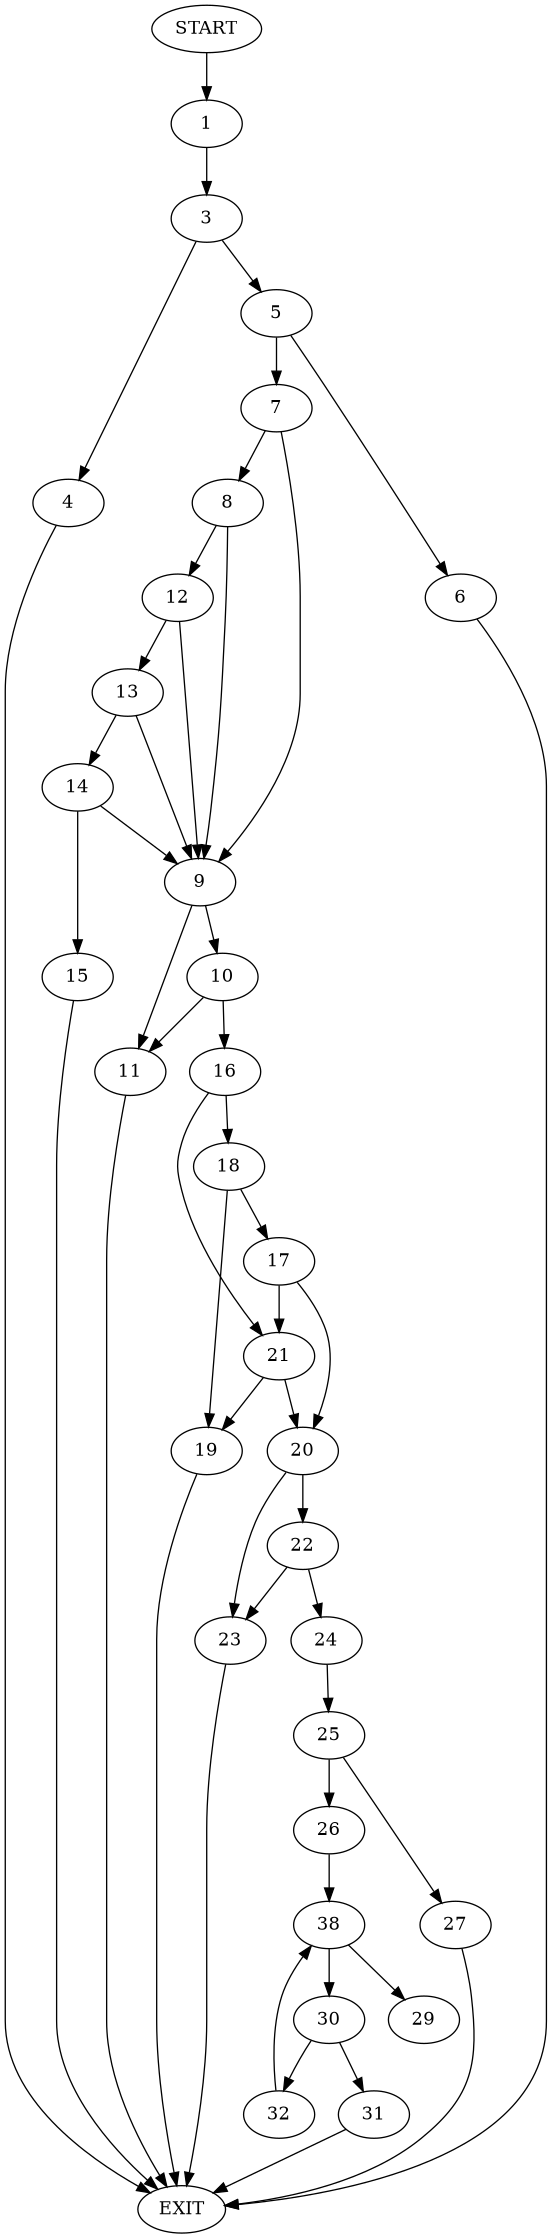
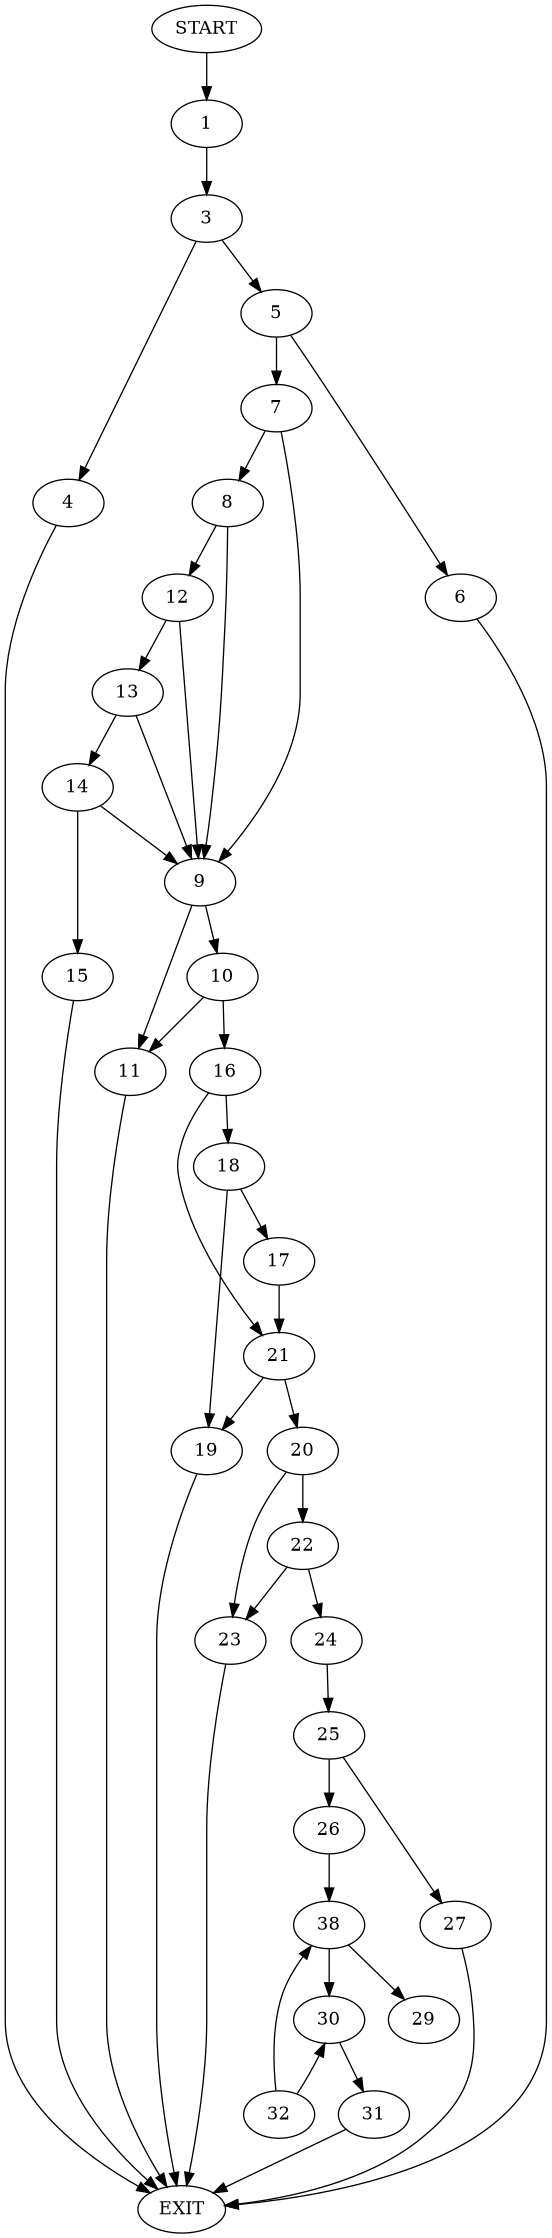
  digraph {
    n1 [label=START]
    1
    3
    n4 [label=EXIT]
    4
    5
    6
    7
    8
    9
    12
    10
    11
    13
    16
    18
    21
    14
    15
    17
    20
    19
    22
    23
    24
    25
    26
    27
    n29 [label=38]
    29
    30
    31
    32
    n1 -> 1
    1 -> 3
    3 -> 4
    3 -> 5
    4 -> n4
    5 -> 6
    5 -> 7
    6 -> n4
    7 -> 8
    7 -> 9
    8 -> 9
    8 -> 12
    9 -> 10
    9 -> 11
    12 -> 9
    12 -> 13
    10 -> 11
    10 -> 16
    11 -> n4
    13 -> 9
    13 -> 14
    16 -> 18
    16 -> 21
    18 -> 17
    18 -> 19
    21 -> 20
    21 -> 19
    14 -> 9
    14 -> 15
    15 -> n4
    17 -> 21
-   17 -> 20
    20 -> 22
    20 -> 23
    19 -> n4
    22 -> 23
    22 -> 24
    23 -> n4
    24 -> 25
    25 -> 26
    25 -> 27
    26 -> n29
    27 -> n4
    n29 -> 29
    n29 -> 30
    30 -> 31
-   30 -> 32
+   32 -> 30
    31 -> n4
    32 -> n29
  }
